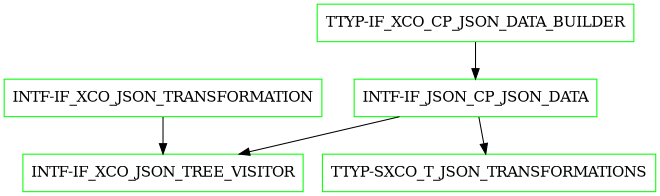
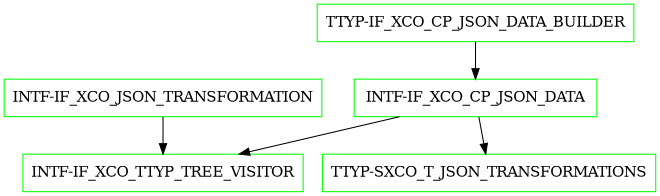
  digraph {
    node [color=green shape=box]
    n1 [label="TTYP-IF_XCO_CP_JSON_DATA_BUILDER"]
-   "INTF-IF_XCO_CP_JSON_DATA" [label="INTF-IF_JSON_CP_JSON_DATA"]
-   "INTF-IF_XCO_JSON_TREE_VISITOR"
+   "INTF-IF_XCO_CP_JSON_DATA"
+   "INTF-IF_XCO_JSON_TREE_VISITOR" [label="INTF-IF_XCO_TTYP_TREE_VISITOR"]
    "TTYP-SXCO_T_JSON_TRANSFORMATIONS"
    "INTF-IF_XCO_JSON_TRANSFORMATION"
    n1 -> "INTF-IF_XCO_CP_JSON_DATA"
    "INTF-IF_XCO_CP_JSON_DATA" -> "INTF-IF_XCO_JSON_TREE_VISITOR"
    "INTF-IF_XCO_CP_JSON_DATA" -> "TTYP-SXCO_T_JSON_TRANSFORMATIONS"
    "INTF-IF_XCO_JSON_TRANSFORMATION" -> "INTF-IF_XCO_JSON_TREE_VISITOR"
  }
